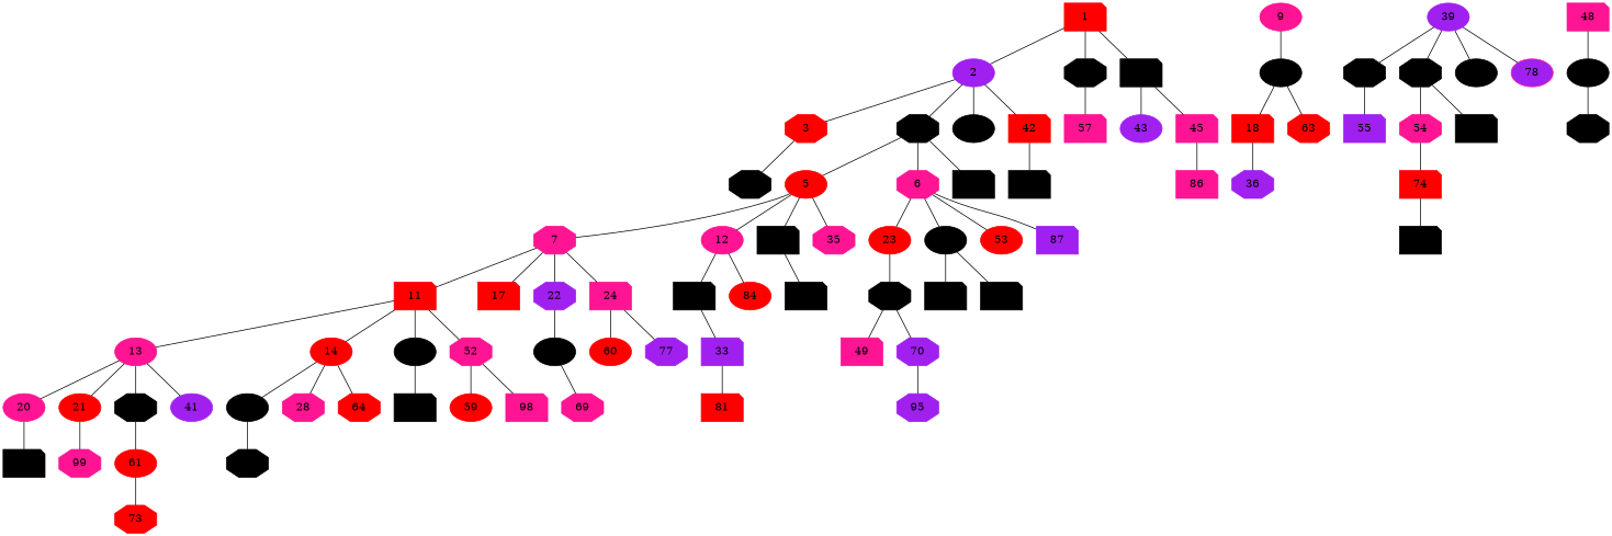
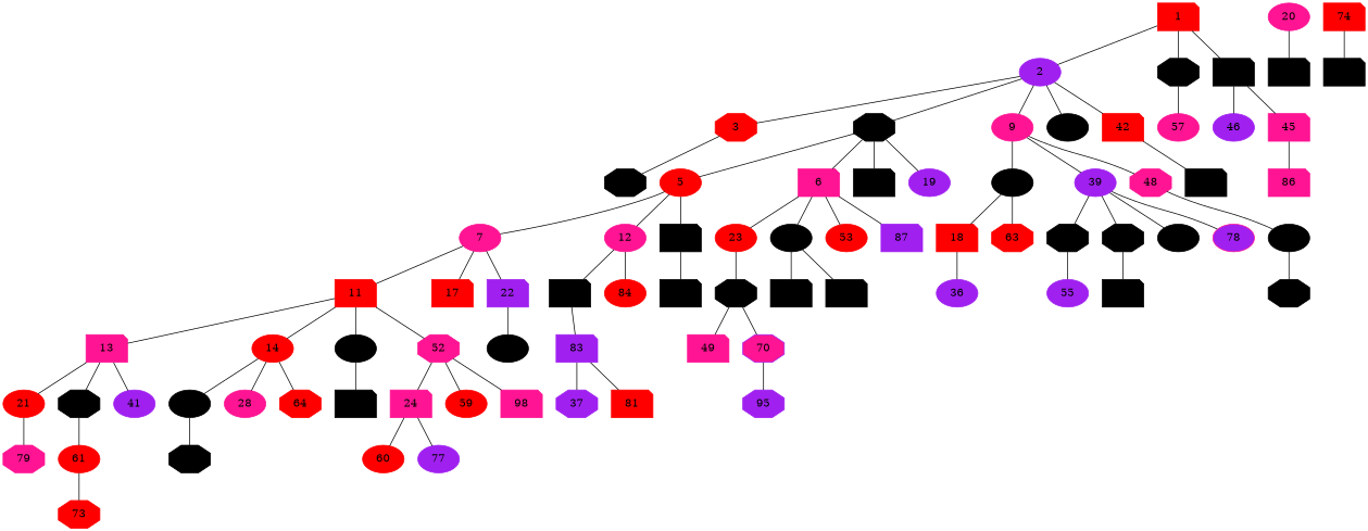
  graph {
    node [color=black shape=note style=filled]
    1 [color=red]
    2 [color=purple shape=ellipse]
    8 [shape=octagon]
    30
    3 [color=red shape=octagon]
    4 [shape=octagon]
    9 [color=deeppink shape=ellipse]
    38 [shape=ellipse]
    42 [color=red]
-   57 [color=deeppink]
-   43 [color=purple shape=ellipse]
+   57 [color=deeppink shape=ellipse]
+   43 [color=purple shape=ellipse label=46]
    45 [color=deeppink]
    10 [shape=octagon]
    5 [color=red shape=ellipse]
-   6 [color=deeppink shape=octagon]
+   6 [color=deeppink]
    16
+   19 [color=purple shape=ellipse]
    15 [shape=ellipse]
    39 [color=purple shape=ellipse]
-   48 [color=deeppink]
+   48 [color=deeppink shape=octagon]
    47
-   7 [color=deeppink shape=octagon]
+   7 [color=deeppink shape=ellipse]
    12 [color=deeppink shape=ellipse]
    31
-   35 [color=deeppink shape=octagon]
    23 [color=red shape=ellipse]
    50 [shape=ellipse]
    53 [color=red shape=ellipse]
    n29 [color=purple label=87]
    11 [color=red]
    17 [color=red]
-   22 [color=purple shape=octagon]
+   22 [color=purple]
    24 [color=deeppink]
    26
    84 [color=red shape=ellipse]
    65
    29 [shape=octagon]
    67
    72
-   13 [color=deeppink shape=ellipse]
+   13 [color=deeppink]
    14 [color=red shape=ellipse]
    27 [shape=ellipse]
    52 [color=deeppink shape=octagon]
    34 [shape=ellipse]
    60 [color=red shape=ellipse]
-   77 [color=purple shape=octagon]
+   77 [color=purple shape=ellipse]
    18 [color=red]
    63 [color=red shape=octagon]
    40 [shape=octagon]
    44 [shape=octagon]
    76 [shape=ellipse]
    78 [color=deeppink fillcolor=purple shape=ellipse]
    56 [shape=ellipse]
    20 [color=deeppink shape=ellipse]
    21 [color=red shape=ellipse]
    32 [shape=octagon]
    41 [color=purple shape=ellipse]
    25 [shape=ellipse]
-   28 [color=deeppink shape=octagon]
+   28 [color=deeppink shape=ellipse]
    64 [color=red shape=octagon]
    71
    59 [color=red shape=ellipse]
    n63 [color=deeppink label=98]
-   33 [color=purple]
+   33 [color=purple label=83]
    58
-   79 [color=deeppink shape=octagon label=99]
+   79 [color=deeppink shape=octagon]
    61 [color=red shape=ellipse]
    51 [shape=octagon]
-   36 [color=purple shape=octagon]
-   69 [color=deeppink shape=octagon]
+   36 [color=purple shape=ellipse]
    49 [color=deeppink]
-   70 [color=purple shape=octagon]
+   70 [color=purple shape=octagon fillcolor=deeppink]
+   37 [color=purple shape=octagon]
    81 [color=red]
    n75 [color=purple label=95 shape=octagon]
    n76 [color=deeppink label=86]
    73 [color=red shape=octagon]
-   55 [color=purple]
-   54 [color=deeppink shape=octagon]
+   55 [color=purple shape=ellipse]
    62
    74 [color=red]
    82 [shape=octagon]
    80
    1 -- 2
    1 -- 8
    1 -- 30
    2 -- 3
    2 -- 4
+   2 -- 9
    2 -- 38
    2 -- 42
    8 -- 57
    30 -- 43
    30 -- 45
    3 -- 10
    4 -- 5
    4 -- 6
    4 -- 16
+   4 -- 19
    9 -- 15
+   9 -- 39
+   9 -- 48
    42 -- 47
    45 -- n76
    5 -- 7
    5 -- 12
    5 -- 31
-   5 -- 35
    6 -- 23
    6 -- 50
    6 -- 53
    6 -- n29
    15 -- 18
    15 -- 63
    39 -- 40
    39 -- 44
    39 -- 76
    39 -- 78
    48 -- 56
    7 -- 11
    7 -- 17
    7 -- 22
-   7 -- 24
+   52 -- 24
    12 -- 26
    12 -- 84
    31 -- 65
    23 -- 29
    50 -- 67
    50 -- 72
    11 -- 13
    11 -- 14
    11 -- 27
    11 -- 52
    22 -- 34
    24 -- 60
    24 -- 77
    26 -- 33
    29 -- 49
    29 -- 70
-   13 -- 20
    13 -- 21
    13 -- 32
    13 -- 41
    14 -- 25
    14 -- 28
    14 -- 64
    27 -- 71
    52 -- 59
    52 -- n63
-   34 -- 69
    18 -- 36
    40 -- 55
-   44 -- 54
    44 -- 62
    56 -- 82
    20 -- 58
    21 -- 79
    32 -- 61
    25 -- 51
+   33 -- 37
    33 -- 81
    61 -- 73
    70 -- n75
-   54 -- 74
    74 -- 80
  }
